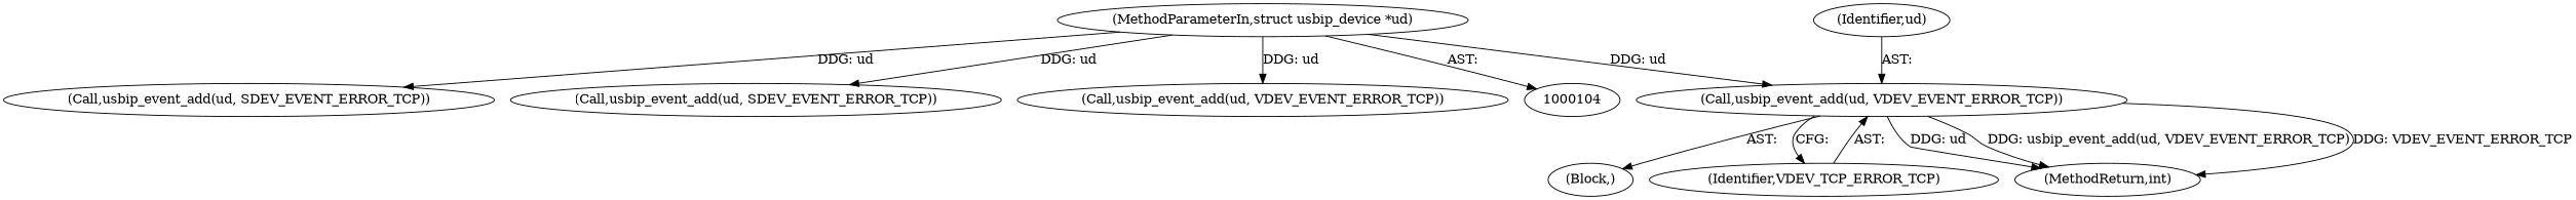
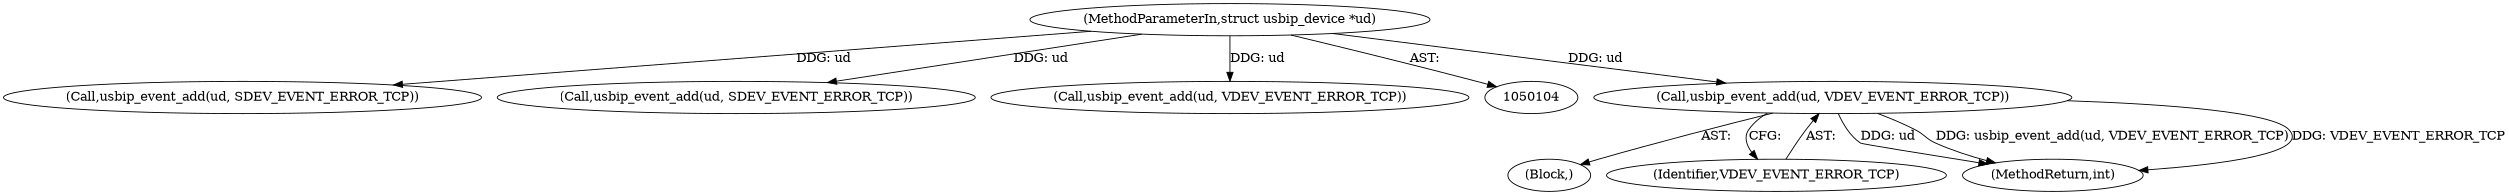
  digraph {
    n1 [label="(Call,usbip_event_add(ud, VDEV_EVENT_ERROR_TCP))"]
    n2 [label="(Block,)"]
-   n3 [label="(Identifier,VDEV_TCP_ERROR_TCP)"]
+   n3 [label="(Identifier,VDEV_EVENT_ERROR_TCP)"]
    n4 [label="(MethodReturn,int)"]
    n5 [label="(MethodParameterIn,struct usbip_device *ud)"]
    n6 [label="(Call,usbip_event_add(ud, SDEV_EVENT_ERROR_TCP))"]
    n7 [label="(Call,usbip_event_add(ud, SDEV_EVENT_ERROR_TCP))"]
    n8 [label="(Call,usbip_event_add(ud, VDEV_EVENT_ERROR_TCP))"]
-   1000104
-   n10 [label="(Identifier,ud)"]
+   1000104 [label=1050104]
    n1 -> n2 [label="AST: "]
    n1 -> n3 [label="CFG: "]
    n1 -> n4 [label="DDG: ud"]
    n1 -> n4 [label="DDG: usbip_event_add(ud, VDEV_EVENT_ERROR_TCP)"]
    n1 -> n4 [label="DDG: VDEV_EVENT_ERROR_TCP"]
    n3 -> n1 [label="AST: "]
    n5 -> n1 [label="DDG: ud"]
    n5 -> n6 [label="DDG: ud"]
    n5 -> n7 [label="DDG: ud"]
    n5 -> n8 [label="DDG: ud"]
    n5 -> 1000104 [label="AST: "]
-   n10 -> n1 [label="AST: "]
  }
